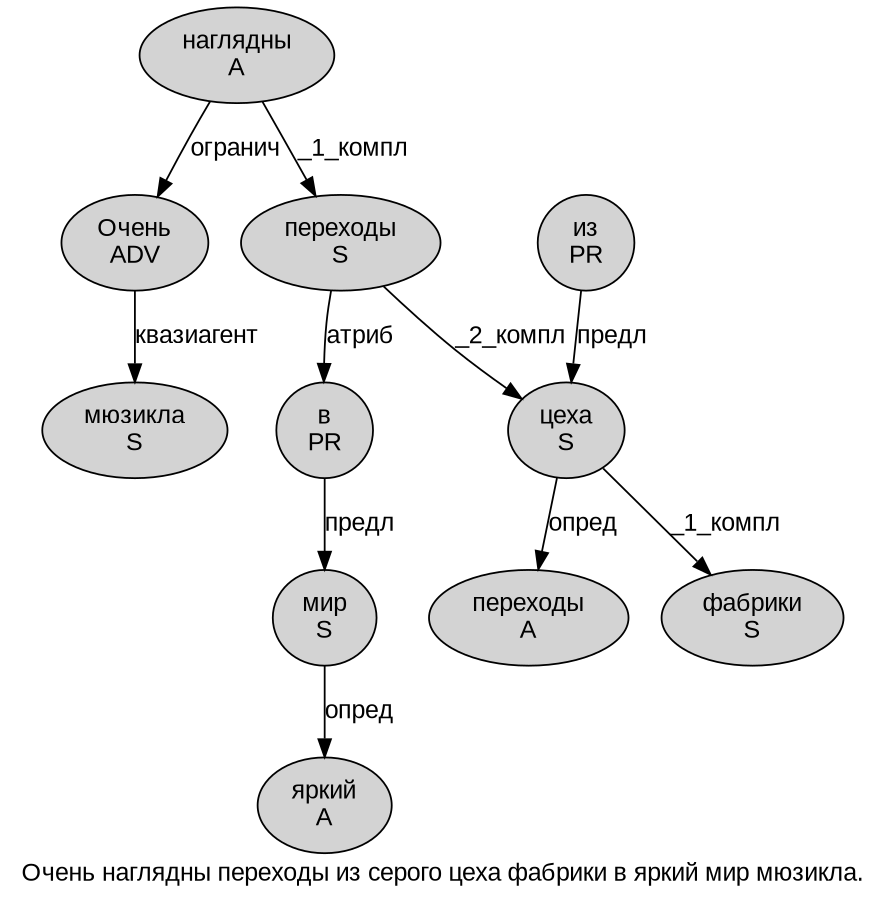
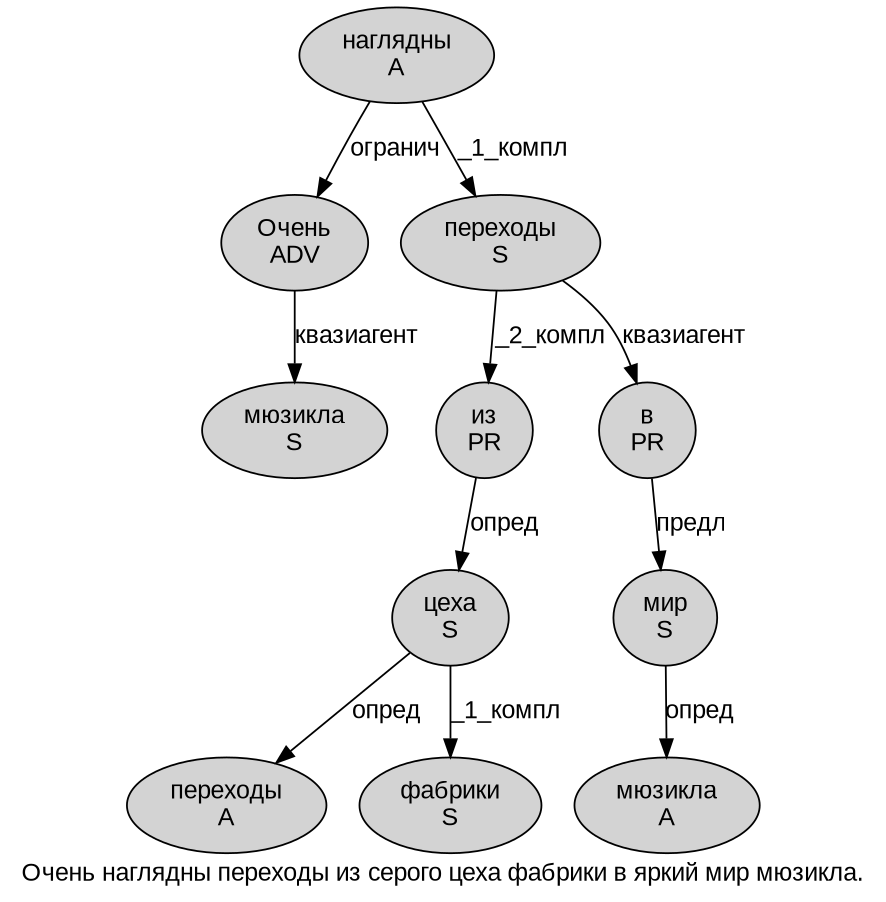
  digraph {
    fontname="Liberation Sans"
    label="Очень наглядны переходы из серого цеха фабрики в яркий мир мюзикла."
    node [fillcolor=lightgray fontname="Liberation Sans" penwidth=1 shape=ellipse style=filled]
    edge [fontname="Liberation Sans"]
    n1 [label="Очень\nADV"]
    n2 [label="мюзикла\nS"]
    n3 [label="наглядны\nA"]
    n4 [label="переходы\nS"]
    n5 [label="из\nPR"]
    n6 [label="в\nPR"]
    n7 [label="цеха\nS"]
    n8 [label="мир\nS"]
    n9 [label="переходы\nA"]
    n10 [label="фабрики\nS"]
-   n11 [label="яркий\nA"]
+   n11 [label="мюзикла\nA"]
    n1 -> n2 [label="квазиагент"]
    n3 -> n1 [label="огранич"]
    n3 -> n4 [label="_1_компл"]
-   n4 -> n7 [label="_2_компл"]
-   n4 -> n6 [label="атриб"]
-   n5 -> n7 [label="предл"]
+   n4 -> n5 [label="_2_компл"]
+   n4 -> n6 [label="квазиагент"]
+   n5 -> n7 [label="опред"]
    n6 -> n8 [label="предл"]
    n7 -> n9 [label="опред"]
    n7 -> n10 [label="_1_компл"]
    n8 -> n11 [label="опред"]
  }
